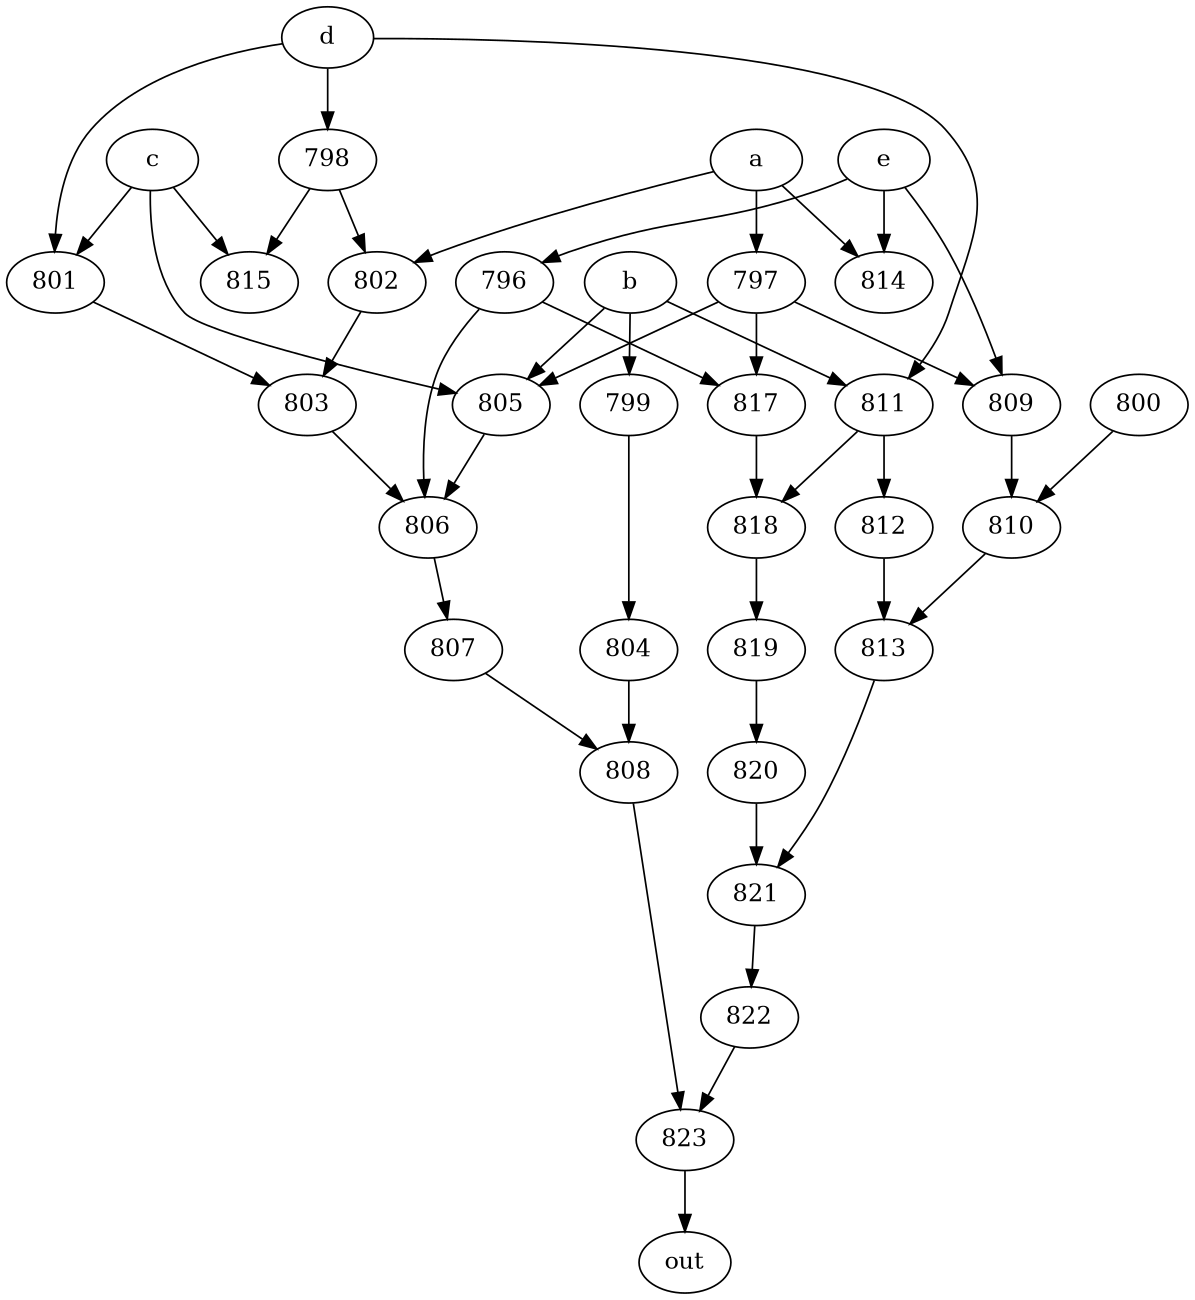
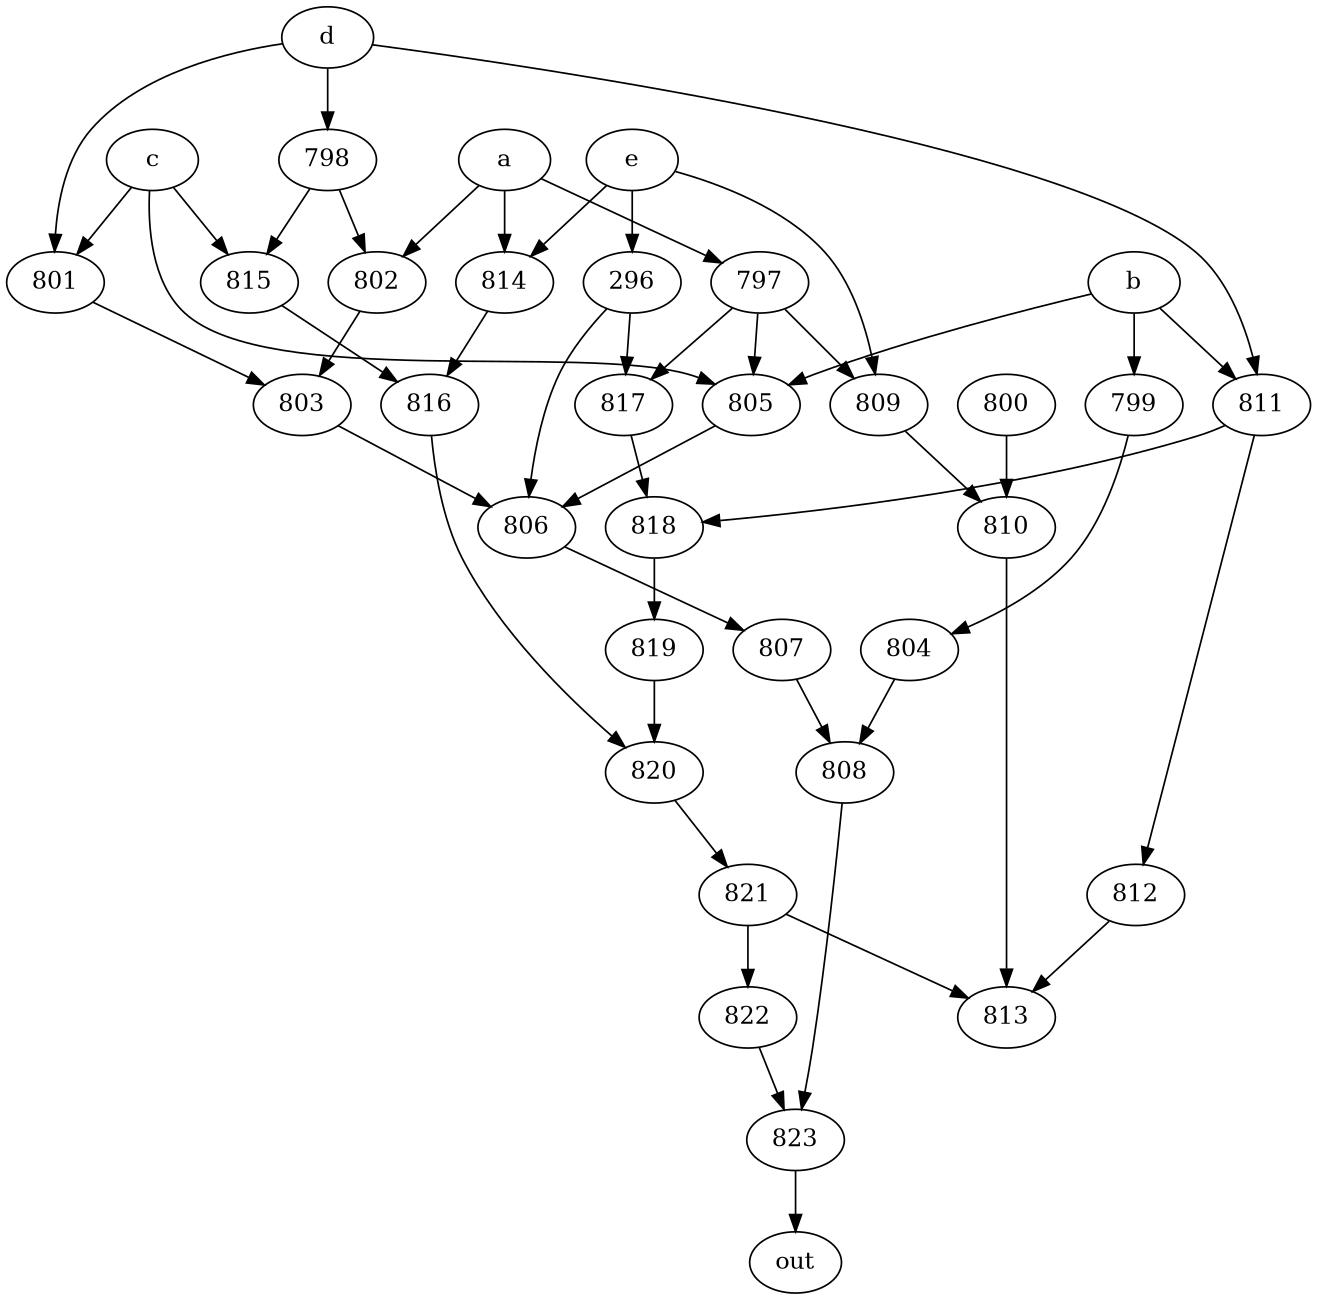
  strict digraph {
    823
    out
    a
    797
    802
    814
    805
    809
    817
    803
+   816
    806
    810
    818
    820
    807
    813
    819
    804
    808
    821
    822
    b
    799
    811
    812
    c
    801
    815
    800
    d
    798
    e
-   796
+   796 [label=296]
    823 -> out
    a -> 797
    a -> 802
    a -> 814
    797 -> 805
    797 -> 809
    797 -> 817
    802 -> 803
+   814 -> 816
    805 -> 806
    809 -> 810
    817 -> 818
    803 -> 806
+   816 -> 820
    806 -> 807
    810 -> 813
    818 -> 819
    820 -> 821
    807 -> 808
-   813 -> 821
+   821 -> 813
    819 -> 820
    804 -> 808
    808 -> 823
    821 -> 822
    822 -> 823
    b -> 805
    b -> 799
    b -> 811
    799 -> 804
    811 -> 818
    811 -> 812
    812 -> 813
    c -> 805
    c -> 801
    c -> 815
    801 -> 803
+   815 -> 816
    800 -> 810
    d -> 811
    d -> 801
    d -> 798
    798 -> 802
    798 -> 815
    e -> 814
    e -> 809
    e -> 796
    796 -> 817
    796 -> 806
  }
